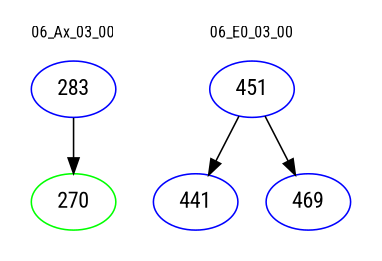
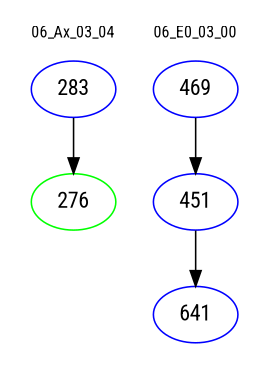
  digraph {
    fontname="Roboto Condensed"
    node [color=blue fontname="Roboto Condensed"]
    edge [color=black fontname="Roboto Condensed"]
    n1 [label=283]
-   n2 [color=green label=270]
+   n2 [color=green label=276]
    n3 [label=451]
-   n4 [label=441]
+   n4 [label=641]
    n5 [label=469]
    subgraph cluster_1 {
      color=white
      fontsize=10
-     label="06_Ax_03_00"
+     label="06_Ax_03_04"
      n1
      n2
    }
    subgraph cluster_2 {
      color=white
      fontsize=10
      label="06_E0_03_00"
      n3
      n4
      n5
    }
    n1 -> n2
    n3 -> n4
-   n3 -> n5
+   n5 -> n3
  }
